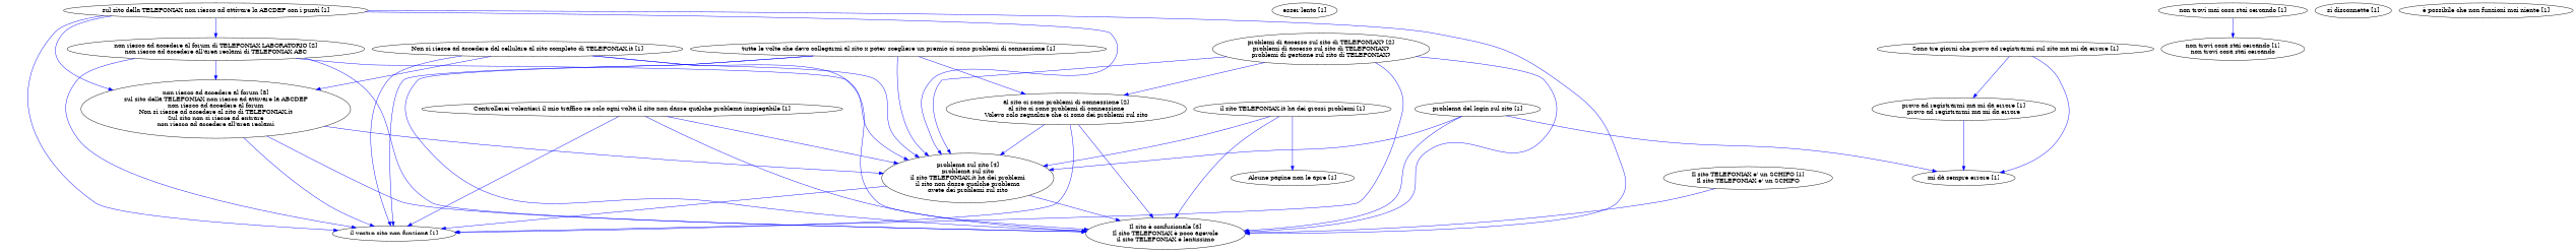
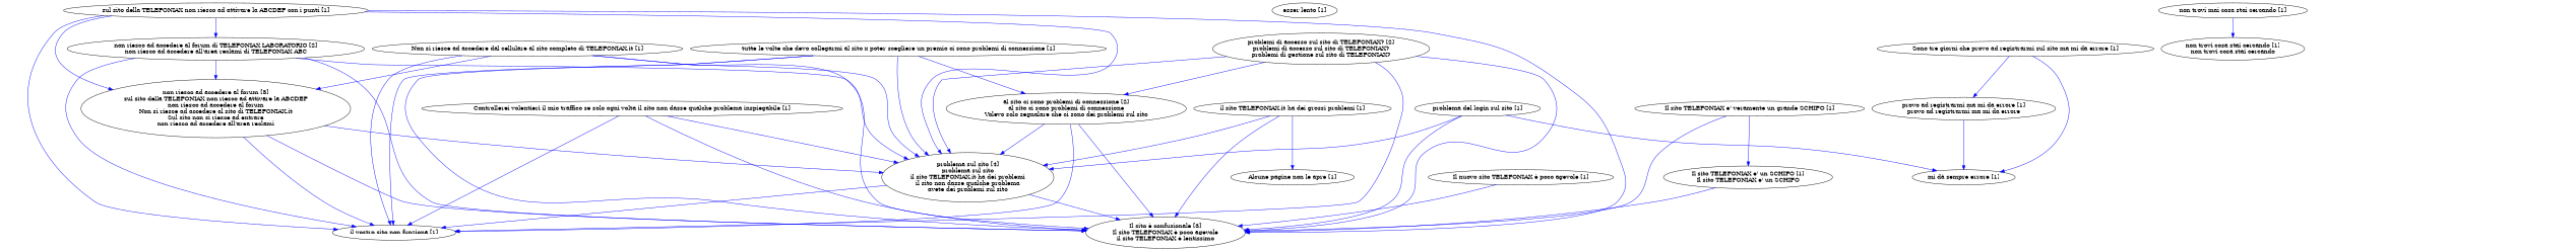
  digraph {
    edge [color=blue]
    "problema sul sito [4]\nproblema sul sito\nil sito TELEFONIAX.it ha dei problemi\nil sito non dasse qualche problema\navete dei problemi sul sito"
    "Il sito è confusionale [3]\nIl sito TELEFONIAX è poco agevole\nil sito TELEFONIAX è lentissimo"
    "il vostro sito non funziona [1]"
    "problemi di accesso sul sito di TELEFONIAX? [2]\nproblemi di accesso sul sito di TELEFONIAX?\nproblemi di gestione sul sito di TELEFONIAX?"
    "al sito ci sono problemi di connessione [2]\nal sito ci sono problemi di connessione\nVolevo solo segnalare che ci sono dei problemi sul sito"
    "non riesco ad accedere al forum di TELEFONIAX LABORATORIO [2]\nnon riesco ad accedere all'area reclami di TELEFONIAX ABC"
    "non riesco ad accedere al forum [5]\nsul sito della TELEFONIAX non riesco ad attivare la ABCDEF\nnon riesco ad accedere al forum\nNon si riesce ad accedere al sito di TELEFONIAX.it\nSul sito non si riesce ad entrare\nnon riesco ad accedere all'area reclami"
    "Controllerei volentieri il mio traffico se solo ogni volta il sito non dasse qualche problema inspiegabile [1]"
+   "Il nuovo sito TELEFONIAX è poco agevole [1]"
    "Il sito TELEFONIAX e' un SCHIFO [1]\nIl sito TELEFONIAX e' un SCHIFO"
+   "Il sito TELEFONIAX e' veramente un grande SCHIFO [1]"
    "Non si riesce ad accedere dal cellulare al sito completo di TELEFONIAX.it [1]"
    "provo ad registrarmi ma mi da errore [1]\nprovo ad registrarmi ma mi da errore"
    "mi dà sempre errore [1]"
    "Sono tre giorni che provo ad registrarmi sul sito ma mi da errore [1]"
    "esser lento [1]"
    "il sito TELEFONIAX.it ha dei grossi problemi [1]"
    "Alcune pagine non le apre [1]"
    "non trovi mai cosa stai cercando [1]"
    "non trovi cosa stai cercando [1]\nnon trovi cosa stai cercando"
    "problema del login sul sito [1]"
-   "si disconnette [1]"
    "sul sito della TELEFONIAX non riesco ad attivare la ABCDEF con i punti [1]"
    "tutte le volte che devo collegarmi al sito x poter scegliere un premio ci sono problemi di connessione [1]"
-   "è possibile che non funzioni mai niente [1]"
    "problema sul sito [4]\nproblema sul sito\nil sito TELEFONIAX.it ha dei problemi\nil sito non dasse qualche problema\navete dei problemi sul sito" -> "Il sito è confusionale [3]\nIl sito TELEFONIAX è poco agevole\nil sito TELEFONIAX è lentissimo"
    "problema sul sito [4]\nproblema sul sito\nil sito TELEFONIAX.it ha dei problemi\nil sito non dasse qualche problema\navete dei problemi sul sito" -> "il vostro sito non funziona [1]"
    "problemi di accesso sul sito di TELEFONIAX? [2]\nproblemi di accesso sul sito di TELEFONIAX?\nproblemi di gestione sul sito di TELEFONIAX?" -> "problema sul sito [4]\nproblema sul sito\nil sito TELEFONIAX.it ha dei problemi\nil sito non dasse qualche problema\navete dei problemi sul sito"
    "problemi di accesso sul sito di TELEFONIAX? [2]\nproblemi di accesso sul sito di TELEFONIAX?\nproblemi di gestione sul sito di TELEFONIAX?" -> "Il sito è confusionale [3]\nIl sito TELEFONIAX è poco agevole\nil sito TELEFONIAX è lentissimo"
    "problemi di accesso sul sito di TELEFONIAX? [2]\nproblemi di accesso sul sito di TELEFONIAX?\nproblemi di gestione sul sito di TELEFONIAX?" -> "il vostro sito non funziona [1]"
    "problemi di accesso sul sito di TELEFONIAX? [2]\nproblemi di accesso sul sito di TELEFONIAX?\nproblemi di gestione sul sito di TELEFONIAX?" -> "al sito ci sono problemi di connessione [2]\nal sito ci sono problemi di connessione\nVolevo solo segnalare che ci sono dei problemi sul sito"
    "al sito ci sono problemi di connessione [2]\nal sito ci sono problemi di connessione\nVolevo solo segnalare che ci sono dei problemi sul sito" -> "problema sul sito [4]\nproblema sul sito\nil sito TELEFONIAX.it ha dei problemi\nil sito non dasse qualche problema\navete dei problemi sul sito"
    "al sito ci sono problemi di connessione [2]\nal sito ci sono problemi di connessione\nVolevo solo segnalare che ci sono dei problemi sul sito" -> "Il sito è confusionale [3]\nIl sito TELEFONIAX è poco agevole\nil sito TELEFONIAX è lentissimo"
    "al sito ci sono problemi di connessione [2]\nal sito ci sono problemi di connessione\nVolevo solo segnalare che ci sono dei problemi sul sito" -> "il vostro sito non funziona [1]"
    "non riesco ad accedere al forum di TELEFONIAX LABORATORIO [2]\nnon riesco ad accedere all'area reclami di TELEFONIAX ABC" -> "problema sul sito [4]\nproblema sul sito\nil sito TELEFONIAX.it ha dei problemi\nil sito non dasse qualche problema\navete dei problemi sul sito"
    "non riesco ad accedere al forum di TELEFONIAX LABORATORIO [2]\nnon riesco ad accedere all'area reclami di TELEFONIAX ABC" -> "Il sito è confusionale [3]\nIl sito TELEFONIAX è poco agevole\nil sito TELEFONIAX è lentissimo"
    "non riesco ad accedere al forum di TELEFONIAX LABORATORIO [2]\nnon riesco ad accedere all'area reclami di TELEFONIAX ABC" -> "il vostro sito non funziona [1]"
    "non riesco ad accedere al forum di TELEFONIAX LABORATORIO [2]\nnon riesco ad accedere all'area reclami di TELEFONIAX ABC" -> "non riesco ad accedere al forum [5]\nsul sito della TELEFONIAX non riesco ad attivare la ABCDEF\nnon riesco ad accedere al forum\nNon si riesce ad accedere al sito di TELEFONIAX.it\nSul sito non si riesce ad entrare\nnon riesco ad accedere all'area reclami"
    "non riesco ad accedere al forum [5]\nsul sito della TELEFONIAX non riesco ad attivare la ABCDEF\nnon riesco ad accedere al forum\nNon si riesce ad accedere al sito di TELEFONIAX.it\nSul sito non si riesce ad entrare\nnon riesco ad accedere all'area reclami" -> "problema sul sito [4]\nproblema sul sito\nil sito TELEFONIAX.it ha dei problemi\nil sito non dasse qualche problema\navete dei problemi sul sito"
    "non riesco ad accedere al forum [5]\nsul sito della TELEFONIAX non riesco ad attivare la ABCDEF\nnon riesco ad accedere al forum\nNon si riesce ad accedere al sito di TELEFONIAX.it\nSul sito non si riesce ad entrare\nnon riesco ad accedere all'area reclami" -> "Il sito è confusionale [3]\nIl sito TELEFONIAX è poco agevole\nil sito TELEFONIAX è lentissimo"
    "non riesco ad accedere al forum [5]\nsul sito della TELEFONIAX non riesco ad attivare la ABCDEF\nnon riesco ad accedere al forum\nNon si riesce ad accedere al sito di TELEFONIAX.it\nSul sito non si riesce ad entrare\nnon riesco ad accedere all'area reclami" -> "il vostro sito non funziona [1]"
    "Controllerei volentieri il mio traffico se solo ogni volta il sito non dasse qualche problema inspiegabile [1]" -> "problema sul sito [4]\nproblema sul sito\nil sito TELEFONIAX.it ha dei problemi\nil sito non dasse qualche problema\navete dei problemi sul sito"
    "Controllerei volentieri il mio traffico se solo ogni volta il sito non dasse qualche problema inspiegabile [1]" -> "Il sito è confusionale [3]\nIl sito TELEFONIAX è poco agevole\nil sito TELEFONIAX è lentissimo"
    "Controllerei volentieri il mio traffico se solo ogni volta il sito non dasse qualche problema inspiegabile [1]" -> "il vostro sito non funziona [1]"
+   "Il nuovo sito TELEFONIAX è poco agevole [1]" -> "Il sito è confusionale [3]\nIl sito TELEFONIAX è poco agevole\nil sito TELEFONIAX è lentissimo"
    "Il sito TELEFONIAX e' un SCHIFO [1]\nIl sito TELEFONIAX e' un SCHIFO" -> "Il sito è confusionale [3]\nIl sito TELEFONIAX è poco agevole\nil sito TELEFONIAX è lentissimo"
+   "Il sito TELEFONIAX e' veramente un grande SCHIFO [1]" -> "Il sito è confusionale [3]\nIl sito TELEFONIAX è poco agevole\nil sito TELEFONIAX è lentissimo"
+   "Il sito TELEFONIAX e' veramente un grande SCHIFO [1]" -> "Il sito TELEFONIAX e' un SCHIFO [1]\nIl sito TELEFONIAX e' un SCHIFO"
    "Non si riesce ad accedere dal cellulare al sito completo di TELEFONIAX.it [1]" -> "problema sul sito [4]\nproblema sul sito\nil sito TELEFONIAX.it ha dei problemi\nil sito non dasse qualche problema\navete dei problemi sul sito"
    "Non si riesce ad accedere dal cellulare al sito completo di TELEFONIAX.it [1]" -> "Il sito è confusionale [3]\nIl sito TELEFONIAX è poco agevole\nil sito TELEFONIAX è lentissimo"
    "Non si riesce ad accedere dal cellulare al sito completo di TELEFONIAX.it [1]" -> "il vostro sito non funziona [1]"
    "Non si riesce ad accedere dal cellulare al sito completo di TELEFONIAX.it [1]" -> "non riesco ad accedere al forum [5]\nsul sito della TELEFONIAX non riesco ad attivare la ABCDEF\nnon riesco ad accedere al forum\nNon si riesce ad accedere al sito di TELEFONIAX.it\nSul sito non si riesce ad entrare\nnon riesco ad accedere all'area reclami"
    "provo ad registrarmi ma mi da errore [1]\nprovo ad registrarmi ma mi da errore" -> "mi dà sempre errore [1]"
    "Sono tre giorni che provo ad registrarmi sul sito ma mi da errore [1]" -> "provo ad registrarmi ma mi da errore [1]\nprovo ad registrarmi ma mi da errore"
    "Sono tre giorni che provo ad registrarmi sul sito ma mi da errore [1]" -> "mi dà sempre errore [1]"
    "il sito TELEFONIAX.it ha dei grossi problemi [1]" -> "problema sul sito [4]\nproblema sul sito\nil sito TELEFONIAX.it ha dei problemi\nil sito non dasse qualche problema\navete dei problemi sul sito"
    "il sito TELEFONIAX.it ha dei grossi problemi [1]" -> "Il sito è confusionale [3]\nIl sito TELEFONIAX è poco agevole\nil sito TELEFONIAX è lentissimo"
    "il sito TELEFONIAX.it ha dei grossi problemi [1]" -> "Alcune pagine non le apre [1]"
    "non trovi mai cosa stai cercando [1]" -> "non trovi cosa stai cercando [1]\nnon trovi cosa stai cercando"
    "problema del login sul sito [1]" -> "problema sul sito [4]\nproblema sul sito\nil sito TELEFONIAX.it ha dei problemi\nil sito non dasse qualche problema\navete dei problemi sul sito"
    "problema del login sul sito [1]" -> "Il sito è confusionale [3]\nIl sito TELEFONIAX è poco agevole\nil sito TELEFONIAX è lentissimo"
    "problema del login sul sito [1]" -> "mi dà sempre errore [1]"
    "sul sito della TELEFONIAX non riesco ad attivare la ABCDEF con i punti [1]" -> "problema sul sito [4]\nproblema sul sito\nil sito TELEFONIAX.it ha dei problemi\nil sito non dasse qualche problema\navete dei problemi sul sito"
    "sul sito della TELEFONIAX non riesco ad attivare la ABCDEF con i punti [1]" -> "Il sito è confusionale [3]\nIl sito TELEFONIAX è poco agevole\nil sito TELEFONIAX è lentissimo"
    "sul sito della TELEFONIAX non riesco ad attivare la ABCDEF con i punti [1]" -> "il vostro sito non funziona [1]"
    "sul sito della TELEFONIAX non riesco ad attivare la ABCDEF con i punti [1]" -> "non riesco ad accedere al forum di TELEFONIAX LABORATORIO [2]\nnon riesco ad accedere all'area reclami di TELEFONIAX ABC"
    "sul sito della TELEFONIAX non riesco ad attivare la ABCDEF con i punti [1]" -> "non riesco ad accedere al forum [5]\nsul sito della TELEFONIAX non riesco ad attivare la ABCDEF\nnon riesco ad accedere al forum\nNon si riesce ad accedere al sito di TELEFONIAX.it\nSul sito non si riesce ad entrare\nnon riesco ad accedere all'area reclami"
    "tutte le volte che devo collegarmi al sito x poter scegliere un premio ci sono problemi di connessione [1]" -> "problema sul sito [4]\nproblema sul sito\nil sito TELEFONIAX.it ha dei problemi\nil sito non dasse qualche problema\navete dei problemi sul sito"
    "tutte le volte che devo collegarmi al sito x poter scegliere un premio ci sono problemi di connessione [1]" -> "Il sito è confusionale [3]\nIl sito TELEFONIAX è poco agevole\nil sito TELEFONIAX è lentissimo"
    "tutte le volte che devo collegarmi al sito x poter scegliere un premio ci sono problemi di connessione [1]" -> "il vostro sito non funziona [1]"
    "tutte le volte che devo collegarmi al sito x poter scegliere un premio ci sono problemi di connessione [1]" -> "al sito ci sono problemi di connessione [2]\nal sito ci sono problemi di connessione\nVolevo solo segnalare che ci sono dei problemi sul sito"
  }
